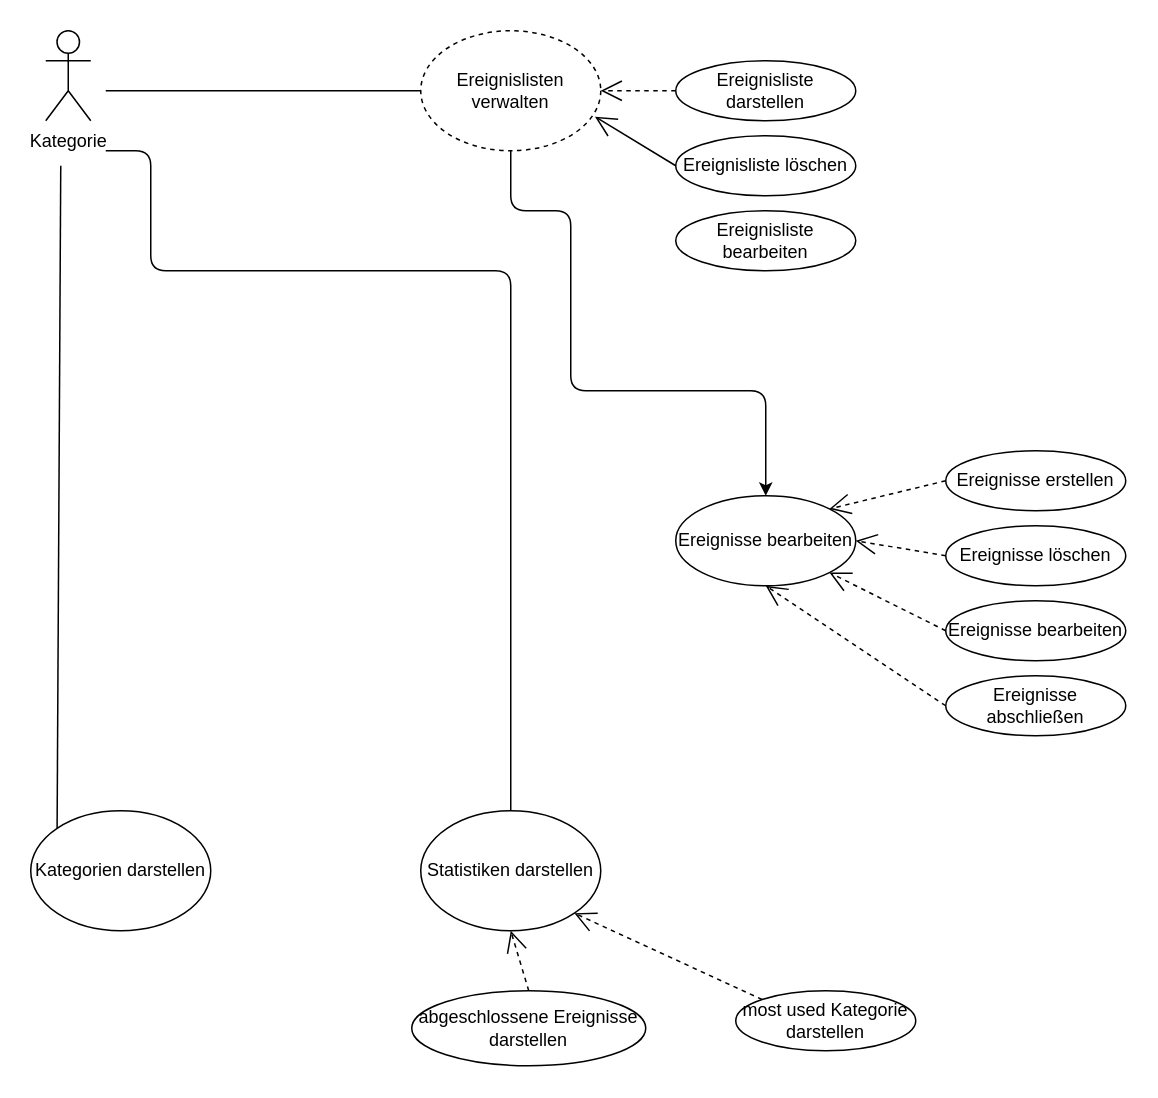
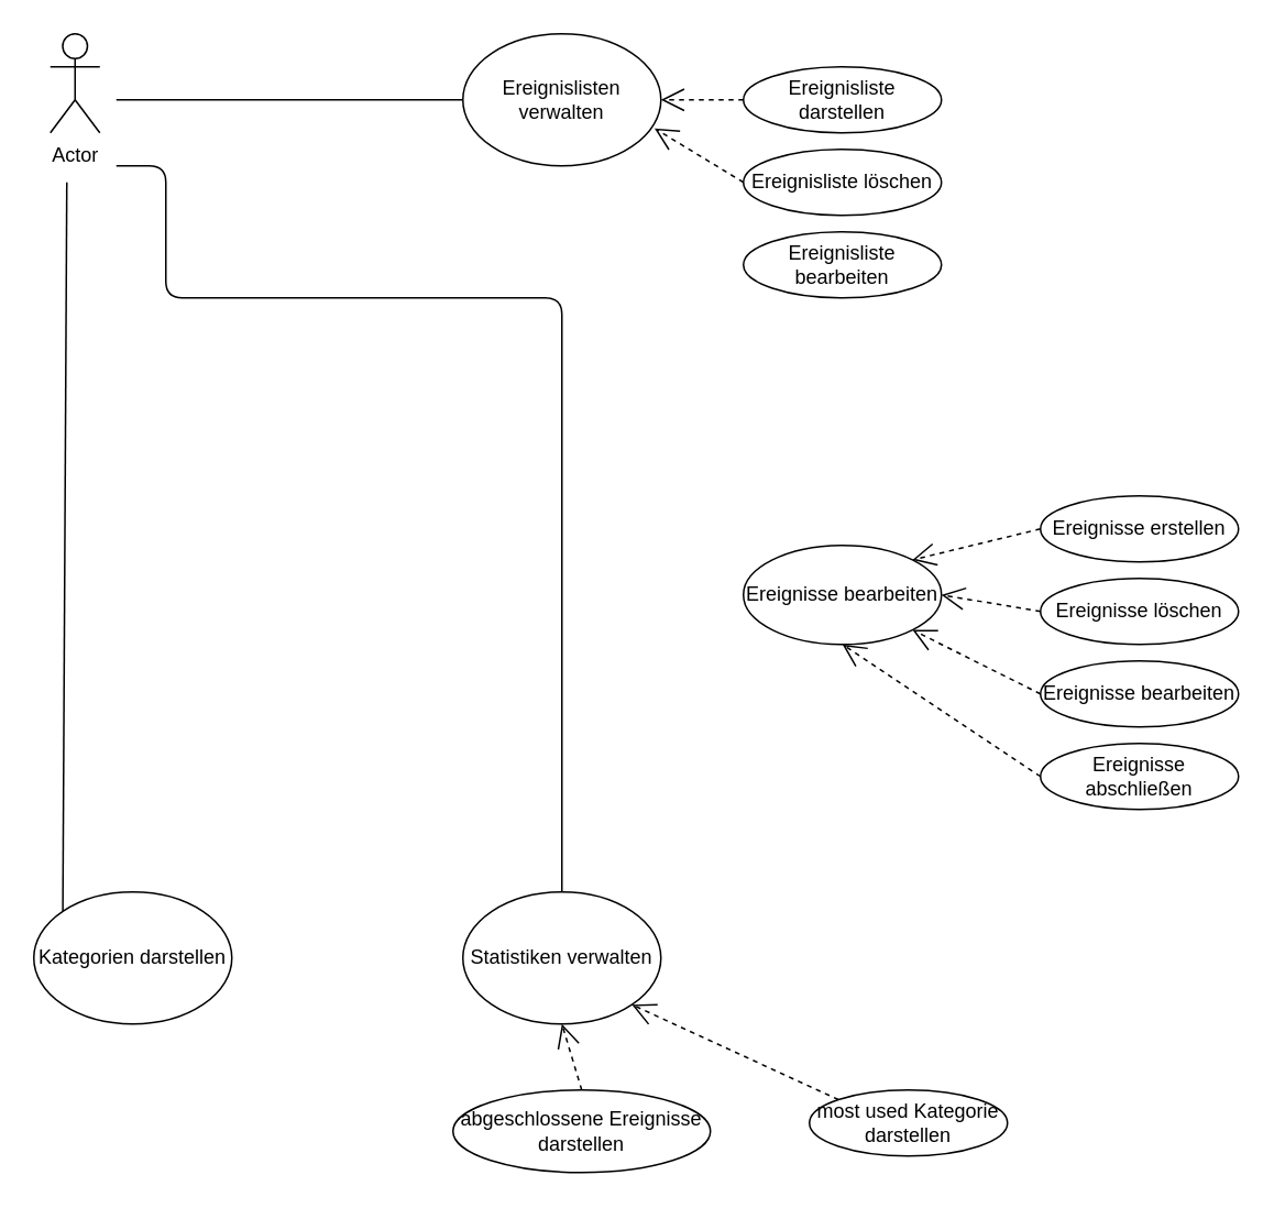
  <mxCell id="0" />
  <mxCell id="1" parent="0" />
- <mxCell id="2" value="Statistiken darstellen" style="ellipse;whiteSpace=wrap;html=1;" vertex="1" parent="1"><mxGeometry x="280" y="540" width="120" height="80" as="geometry" /></mxCell>
- <mxCell id="3" value="Ereignislisten verwalten" style="ellipse;whiteSpace=wrap;html=1;dashed=1;" vertex="1" parent="1"><mxGeometry x="280" y="20" width="120" height="80" as="geometry" /></mxCell>
- <mxCell id="4" value="Kategorie" style="shape=umlActor;verticalLabelPosition=bottom;verticalAlign=top;html=1;outlineConnect=0;fillColor=none;" vertex="1" parent="1"><mxGeometry x="30" y="20" width="30" height="60" as="geometry" /></mxCell>
+ <mxCell id="2" value="Statistiken verwalten" style="ellipse;whiteSpace=wrap;html=1;" vertex="1" parent="1"><mxGeometry x="280" y="540" width="120" height="80" as="geometry" /></mxCell>
+ <mxCell id="3" value="Ereignislisten verwalten" style="ellipse;whiteSpace=wrap;html=1;" vertex="1" parent="1"><mxGeometry x="280" y="20" width="120" height="80" as="geometry" /></mxCell>
+ <mxCell id="4" value="Actor" style="shape=umlActor;verticalLabelPosition=bottom;verticalAlign=top;html=1;outlineConnect=0;fillColor=none;" vertex="1" parent="1"><mxGeometry x="30" y="20" width="30" height="60" as="geometry" /></mxCell>
  <mxCell id="5" value="Kategorien darstellen" style="ellipse;whiteSpace=wrap;html=1;" vertex="1" parent="1"><mxGeometry x="20" y="540" width="120" height="80" as="geometry" /></mxCell>
  <mxCell id="6" value="Ereignisse bearbeiten" style="ellipse;whiteSpace=wrap;html=1;" vertex="1" parent="1"><mxGeometry x="450" y="330" width="120" height="60" as="geometry" /></mxCell>
  <mxCell id="7" value="Ereignisliste darstellen" style="ellipse;whiteSpace=wrap;html=1;" vertex="1" parent="1"><mxGeometry x="450" y="40" width="120" height="40" as="geometry" /></mxCell>
  <mxCell id="8" value="Ereignisliste löschen" style="ellipse;whiteSpace=wrap;html=1;" vertex="1" parent="1"><mxGeometry x="450" y="90" width="120" height="40" as="geometry" /></mxCell>
  <mxCell id="9" value="Ereignisliste bearbeiten" style="ellipse;whiteSpace=wrap;html=1;" vertex="1" parent="1"><mxGeometry x="450" y="140" width="120" height="40" as="geometry" /></mxCell>
  <mxCell id="10" value="Ereignisse erstellen&lt;span style=&quot;color: rgba(0 , 0 , 0 , 0) ; font-family: monospace ; font-size: 0px&quot;&gt;%3CmxGraphModel%3E%3Croot%3E%3CmxCell%20id%3D%220%22%2F%3E%3CmxCell%20id%3D%221%22%20parent%3D%220%22%2F%3E%3CmxCell%20id%3D%222%22%20value%3D%22Ereignisliste%20bearbeiten%22%20style%3D%22ellipse%3BwhiteSpace%3Dwrap%3Bhtml%3D1%3B%22%20vertex%3D%221%22%20parent%3D%221%22%3E%3CmxGeometry%20x%3D%22470%22%20y%3D%22200%22%20width%3D%22120%22%20height%3D%2240%22%20as%3D%22geometry%22%2F%3E%3C%2FmxCell%3E%3C%2Froot%3E%3C%2FmxGraphModel%3E&lt;/span&gt;" style="ellipse;whiteSpace=wrap;html=1;" vertex="1" parent="1"><mxGeometry x="630" y="300" width="120" height="40" as="geometry" /></mxCell>
  <mxCell id="11" value="Ereignisse löschen&lt;span style=&quot;color: rgba(0 , 0 , 0 , 0) ; font-family: monospace ; font-size: 0px&quot;&gt;%3CmxGraphModel%3E%3Croot%3E%3CmxCell%20id%3D%220%22%2F%3E%3CmxCell%20id%3D%221%22%20parent%3D%220%22%2F%3E%3CmxCell%20id%3D%222%22%20value%3D%22Ereignisliste%20bearbeiten%22%20style%3D%22ellipse%3BwhiteSpace%3Dwrap%3Bhtml%3D1%3B%22%20vertex%3D%221%22%20parent%3D%221%22%3E%3CmxGeometry%20x%3D%22470%22%20y%3D%22200%22%20width%3D%22120%22%20height%3D%2240%22%20as%3D%22geometry%22%2F%3E%3C%2FmxCell%3E%3C%2Froot%3E%3C%2FmxGraphModel%3E&lt;/span&gt;" style="ellipse;whiteSpace=wrap;html=1;" vertex="1" parent="1"><mxGeometry x="630" y="350" width="120" height="40" as="geometry" /></mxCell>
  <mxCell id="12" value="Ereignisse bearbeiten&lt;span style=&quot;color: rgba(0 , 0 , 0 , 0) ; font-family: monospace ; font-size: 0px&quot;&gt;%3CmxGraphModel%3E%3Croot%3E%3CmxCell%20id%3D%220%22%2F%3E%3CmxCell%20id%3D%221%22%20parent%3D%220%22%2F%3E%3CmxCell%20id%3D%222%22%20value%3D%22Ereignisliste%20bearbeiten%22%20style%3D%22ellipse%3BwhiteSpace%3Dwrap%3Bhtml%3D1%3B%22%20vertex%3D%221%22%20parent%3D%221%22%3E%3CmxGeometry%20x%3D%22470%22%20y%3D%22200%22%20width%3D%22120%22%20height%3D%2240%22%20as%3D%22geometry%22%2F%3E%3C%2FmxCell%3E%3C%2Froot%3E%3C%2FmxGraphModel%3E&lt;/span&gt;" style="ellipse;whiteSpace=wrap;html=1;" vertex="1" parent="1"><mxGeometry x="630" y="400" width="120" height="40" as="geometry" /></mxCell>
  <mxCell id="13" value="Ereignisse abschließen&lt;span style=&quot;color: rgba(0 , 0 , 0 , 0) ; font-family: monospace ; font-size: 0px&quot;&gt;%3CmxGraphModel%3E%3Croot%3E%3CmxCell%20id%3D%220%22%2F%3E%3CmxCell%20id%3D%221%22%20parent%3D%220%22%2F%3E%3CmxCell%20id%3D%222%22%20value%3D%22Ereignisliste%20bearbeiten%22%20style%3D%22ellipse%3BwhiteSpace%3Dwrap%3Bhtml%3D1%3B%22%20vertex%3D%221%22%20parent%3D%221%22%3E%3CmxGeometry%20x%3D%22470%22%20y%3D%22200%22%20width%3D%22120%22%20height%3D%2240%22%20as%3D%22geometry%22%2F%3E%3C%2FmxCell%3E%3C%2Froot%3E%3C%2FmxGraphModel%3E&lt;/span&gt;" style="ellipse;whiteSpace=wrap;html=1;" vertex="1" parent="1"><mxGeometry x="630" y="450" width="120" height="40" as="geometry" /></mxCell>
  <mxCell id="14" value="abgeschlossene Ereignisse darstellen" style="ellipse;whiteSpace=wrap;html=1;" vertex="1" parent="1"><mxGeometry x="274" y="660" width="156" height="50" as="geometry" /></mxCell>
  <mxCell id="15" value="most used Kategorie darstellen" style="ellipse;whiteSpace=wrap;html=1;" vertex="1" parent="1"><mxGeometry x="490" y="660" width="120" height="40" as="geometry" /></mxCell>
  <mxCell id="16" value="" style="endArrow=none;html=1;entryX=0.5;entryY=0;entryDx=0;entryDy=0;" edge="1" parent="1" target="2"><mxGeometry width="50" height="50" relative="1" as="geometry"><mxPoint x="70" y="100" as="sourcePoint" /><mxPoint x="430" y="420" as="targetPoint" /><Array as="points"><mxPoint x="100" y="100" /><mxPoint x="100" y="180" /><mxPoint x="340" y="180" /></Array></mxGeometry></mxCell>
  <mxCell id="17" value="" style="endArrow=none;html=1;entryX=0;entryY=0.5;entryDx=0;entryDy=0;" edge="1" parent="1" target="3"><mxGeometry width="50" height="50" relative="1" as="geometry"><mxPoint x="70" y="60" as="sourcePoint" /><mxPoint x="430" y="420" as="targetPoint" /></mxGeometry></mxCell>
  <mxCell id="18" value="" style="endArrow=none;html=1;exitX=0;exitY=0;exitDx=0;exitDy=0;" edge="1" parent="1" source="5"><mxGeometry width="50" height="50" relative="1" as="geometry"><mxPoint x="380" y="470" as="sourcePoint" /><mxPoint x="40" y="110" as="targetPoint" /></mxGeometry></mxCell>
  <mxCell id="19" value="" style="endArrow=open;dashed=1;endFill=0;endSize=12;html=1;entryX=1;entryY=0.5;entryDx=0;entryDy=0;exitX=0;exitY=0.5;exitDx=0;exitDy=0;" edge="1" parent="1" source="7" target="3"><mxGeometry width="160" relative="1" as="geometry"><mxPoint x="520" y="10" as="sourcePoint" /><mxPoint x="490" y="440" as="targetPoint" /></mxGeometry></mxCell>
- <mxCell id="20" value="" style="endArrow=open;dashed=0;endFill=0;endSize=12;html=1;entryX=0.968;entryY=0.716;entryDx=0;entryDy=0;exitX=0;exitY=0.5;exitDx=0;exitDy=0;entryPerimeter=0;" edge="1" parent="1" source="8" target="3"><mxGeometry width="160" relative="1" as="geometry"><mxPoint x="460" y="70" as="sourcePoint" /><mxPoint x="410" y="70" as="targetPoint" /></mxGeometry></mxCell>
+ <mxCell id="20" value="" style="endArrow=open;dashed=1;endFill=0;endSize=12;html=1;entryX=0.968;entryY=0.716;entryDx=0;entryDy=0;exitX=0;exitY=0.5;exitDx=0;exitDy=0;entryPerimeter=0;" edge="1" parent="1" source="8" target="3"><mxGeometry width="160" relative="1" as="geometry"><mxPoint x="460" y="70" as="sourcePoint" /><mxPoint x="410" y="70" as="targetPoint" /></mxGeometry></mxCell>
  <mxCell id="21" value="" style="endArrow=open;dashed=1;endFill=0;endSize=12;html=1;entryX=1;entryY=0;entryDx=0;entryDy=0;exitX=0;exitY=0.5;exitDx=0;exitDy=0;" edge="1" parent="1" source="10" target="6"><mxGeometry width="160" relative="1" as="geometry"><mxPoint x="480" y="90" as="sourcePoint" /><mxPoint x="430" y="90" as="targetPoint" /></mxGeometry></mxCell>
  <mxCell id="22" value="" style="endArrow=open;dashed=1;endFill=0;endSize=12;html=1;entryX=1;entryY=0.5;entryDx=0;entryDy=0;exitX=0;exitY=0.5;exitDx=0;exitDy=0;" edge="1" parent="1" source="11" target="6"><mxGeometry width="160" relative="1" as="geometry"><mxPoint x="490" y="100" as="sourcePoint" /><mxPoint x="440" y="100" as="targetPoint" /></mxGeometry></mxCell>
  <mxCell id="23" value="" style="endArrow=open;dashed=1;endFill=0;endSize=12;html=1;entryX=1;entryY=1;entryDx=0;entryDy=0;exitX=0;exitY=0.5;exitDx=0;exitDy=0;" edge="1" parent="1" source="12" target="6"><mxGeometry width="160" relative="1" as="geometry"><mxPoint x="500" y="110" as="sourcePoint" /><mxPoint x="450" y="110" as="targetPoint" /></mxGeometry></mxCell>
  <mxCell id="24" value="" style="endArrow=open;dashed=1;endFill=0;endSize=12;html=1;entryX=0.5;entryY=1;entryDx=0;entryDy=0;exitX=0;exitY=0.5;exitDx=0;exitDy=0;" edge="1" parent="1" source="13" target="6"><mxGeometry width="160" relative="1" as="geometry"><mxPoint x="510" y="120" as="sourcePoint" /><mxPoint x="460" y="120" as="targetPoint" /></mxGeometry></mxCell>
  <mxCell id="25" value="" style="endArrow=open;dashed=1;endFill=0;endSize=12;html=1;entryX=1;entryY=1;entryDx=0;entryDy=0;exitX=0;exitY=0;exitDx=0;exitDy=0;" edge="1" parent="1" source="15" target="2"><mxGeometry width="160" relative="1" as="geometry"><mxPoint x="520" y="130" as="sourcePoint" /><mxPoint x="470" y="130" as="targetPoint" /></mxGeometry></mxCell>
  <mxCell id="26" value="" style="endArrow=open;dashed=1;endFill=0;endSize=12;html=1;entryX=0.5;entryY=1;entryDx=0;entryDy=0;exitX=0.5;exitY=0;exitDx=0;exitDy=0;" edge="1" parent="1" source="14" target="2"><mxGeometry width="160" relative="1" as="geometry"><mxPoint x="530" y="140" as="sourcePoint" /><mxPoint x="480" y="140" as="targetPoint" /></mxGeometry></mxCell>
- <mxCell id="27" value="" style="endArrow=classic;html=1;exitX=0.5;exitY=1;exitDx=0;exitDy=0;entryX=0.5;entryY=0;entryDx=0;entryDy=0;" edge="1" parent="1" source="3" target="6"><mxGeometry width="50" height="50" relative="1" as="geometry"><mxPoint x="380" y="470" as="sourcePoint" /><mxPoint x="430" y="420" as="targetPoint" /><Array as="points"><mxPoint x="340" y="140" /><mxPoint x="380" y="140" /><mxPoint x="380" y="260" /><mxPoint x="510" y="260" /></Array></mxGeometry></mxCell>
